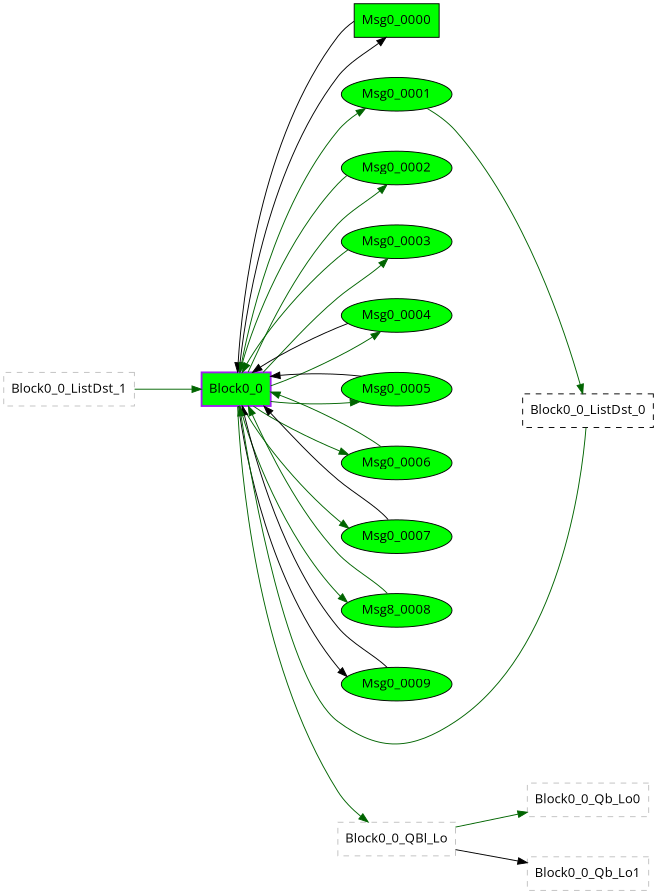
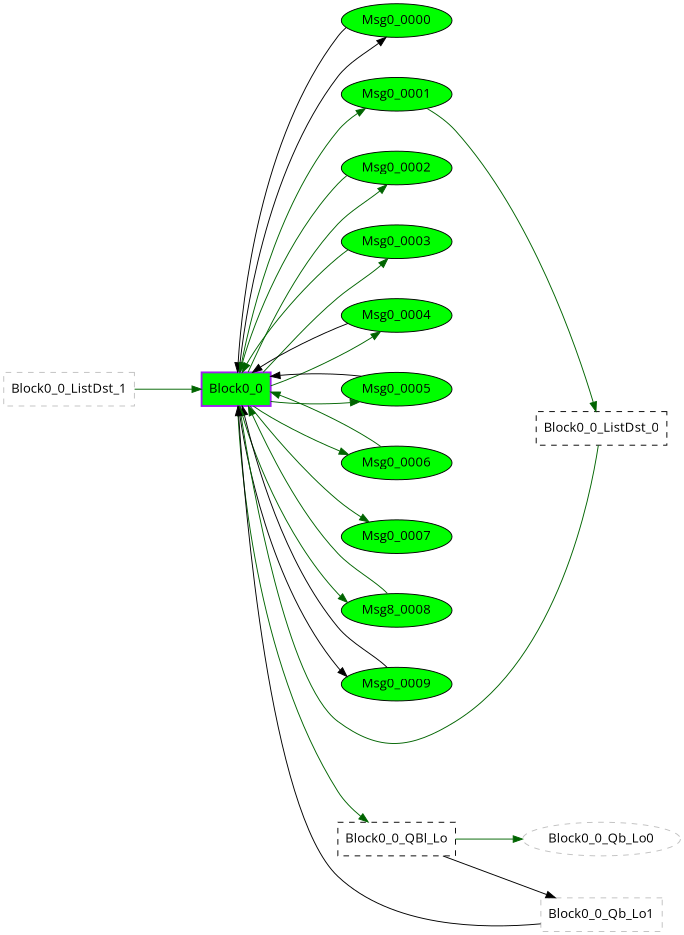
  digraph {
    fontname="Open Sans"
    mindist=1.0
    nodesep=0.6
    rankdir=LR
    ranksep=1.0
    root=Demo
    node [beamproc=undefined bpentry=false bpexit=false color=black cpu=0 fillcolor=green flags="0x00000102" fontname="Open Sans" patentry=false patexit=false pattern=AltDest0010 shape=oval style=filled type=tmsg beamin=0 bpcstart=0 bpid=0 fid=1 gid=10 reqnobeam=0 sid=0 tef=0 vacc=0]
    edge [color=darkgreen fontname="Open Sans" type=defdst]
    Block0_0 [color=purple flags="0x0010a107" patentry=true patexit=true penwidth=2 qhi=false qil=false qlo=true shape=rectangle tperiod=100000000 type=block beamin="" bpcstart="" bpid="" fid="" gid="" reqnobeam="" sid="" tef="" vacc=""]
-   Msg0_0000 [evtno=0 par="0x0000000000000000" shape=box toffs=0]
+   Msg0_0000 [evtno=0 par="0x0000000000000000" toffs=0]
    Msg0_0001 [evtno=1 par="0x0000000000000001" toffs=10000000]
    Msg0_0002 [evtno=2 par="0x0000000000000002" toffs=20000000]
    Msg0_0003 [evtno=3 par="0x0000000000000003" toffs=30000000]
    Msg0_0004 [evtno=4 par="0x0000000000000004" toffs=40000000]
    Msg0_0005 [evtno=5 par="0x0000000000000005" toffs=50000000]
    Msg0_0006 [evtno=6 par="0x0000000000000006" toffs=60000000]
    Msg0_0007 [evtno=7 par="0x0000000000000007" toffs=70000000]
    n10 [evtno=8 label=Msg8_0008 par="0x0000000000000008" toffs=80000000]
    Msg0_0009 [evtno=9 par="0x0000000000000009" toffs=90000000]
-   Block0_0_QBl_Lo [color=gray fillcolor=white flags="0x00000009" shape=rectangle style="dashed, filled" type=qinfo beamproc="" bpentry="" bpexit="" patentry="" patexit="" pattern="" beamin="" bpcstart="" bpid="" fid="" gid="" reqnobeam="" sid="" tef="" vacc=""]
+   Block0_0_QBl_Lo [fillcolor=white flags="0x00000009" shape=rectangle style="dashed, filled" type=qinfo beamproc="" bpentry="" bpexit="" patentry="" patexit="" pattern="" beamin="" bpcstart="" bpid="" fid="" gid="" reqnobeam="" sid="" tef="" vacc=""]
    Block0_0_ListDst_0 [fillcolor=white flags="0x0000000c" shape=rectangle style="dashed, filled" type=listdst beamproc="" bpentry="" bpexit="" patentry="" patexit="" pattern="" beamin="" bpcstart="" bpid="" fid="" gid="" reqnobeam="" sid="" tef="" vacc=""]
-   Block0_0_Qb_Lo0 [color=gray fillcolor=white flags="0x0000000a" shape=rectangle style="dashed, filled" type=qbuf beamproc="" bpentry="" bpexit="" patentry="" patexit="" pattern="" beamin="" bpcstart="" bpid="" fid="" gid="" reqnobeam="" sid="" tef="" vacc=""]
+   Block0_0_Qb_Lo0 [color=gray fillcolor=white flags="0x0000000a" shape=ellipse style="dashed, filled" type=qbuf beamproc="" bpentry="" bpexit="" patentry="" patexit="" pattern="" beamin="" bpcstart="" bpid="" fid="" gid="" reqnobeam="" sid="" tef="" vacc=""]
    Block0_0_Qb_Lo1 [color=gray fillcolor=white flags="0x0000000a" shape=rectangle style="dashed, filled" type=qbuf beamproc="" bpentry="" bpexit="" patentry="" patexit="" pattern="" beamin="" bpcstart="" bpid="" fid="" gid="" reqnobeam="" sid="" tef="" vacc=""]
    Block0_0_ListDst_1 [color=gray fillcolor=white flags="0x0000000c" shape=rectangle style="dashed, filled" type=listdst beamproc="" bpentry="" bpexit="" patentry="" patexit="" pattern="" beamin="" bpcstart="" bpid="" fid="" gid="" reqnobeam="" sid="" tef="" vacc=""]
    Block0_0 -> Msg0_0000 [color=black]
    Block0_0 -> Msg0_0001 [type=altdst]
    Block0_0 -> Msg0_0002 [type=altdst]
    Block0_0 -> Msg0_0003 [type=altdst]
    Block0_0 -> Msg0_0004 [type=altdst]
    Block0_0 -> Msg0_0005 [type=altdst]
    Block0_0 -> Msg0_0006 [type=altdst]
    Block0_0 -> Msg0_0007 [type=altdst]
    Block0_0 -> n10 [type=altdst]
    Block0_0 -> Msg0_0009 [color=black type=altdst]
    Block0_0 -> Block0_0_QBl_Lo [type=priolo]
    Msg0_0000 -> Block0_0 [color=black]
    Msg0_0001 -> Block0_0_ListDst_0
    Msg0_0002 -> Block0_0
    Msg0_0003 -> Block0_0
    Msg0_0004 -> Block0_0 [color=black]
    Msg0_0005 -> Block0_0 [color=black]
    Msg0_0006 -> Block0_0
-   Msg0_0007 -> Block0_0 [color=black]
+   Block0_0_Qb_Lo1 -> Block0_0 [color=black]
    n10 -> Block0_0
    Msg0_0009 -> Block0_0 [color=black]
    Block0_0_QBl_Lo -> Block0_0_Qb_Lo0 [type=meta]
    Block0_0_QBl_Lo -> Block0_0_Qb_Lo1 [color=black type=meta]
    Block0_0_ListDst_0 -> Block0_0
    Block0_0_ListDst_1 -> Block0_0
  }
